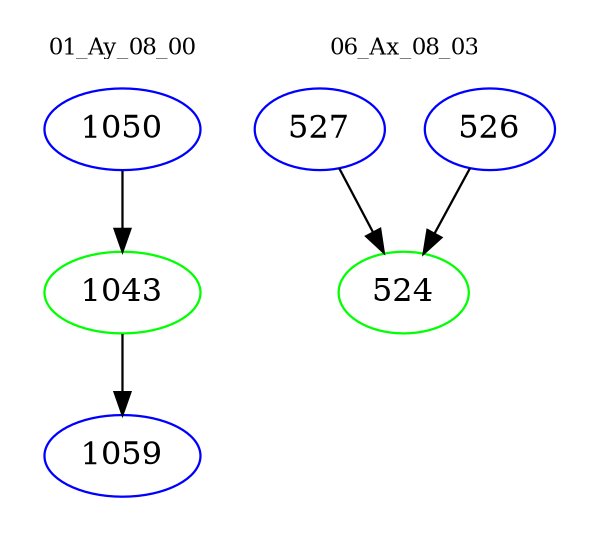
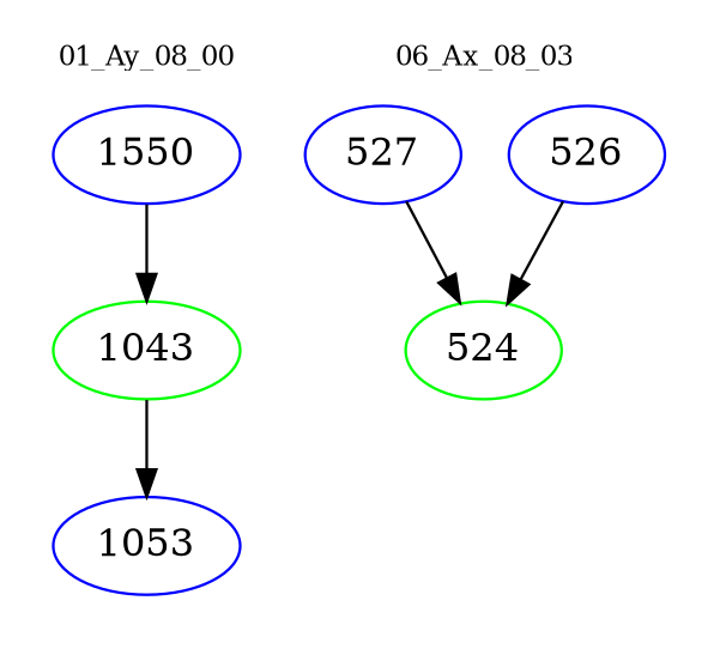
  digraph {
    node [color=blue]
    edge [color=black]
-   n1 [label=1050]
+   n1 [label=1550]
    n2 [color=green label=1043]
-   n3 [label=1059]
+   n3 [label=1053]
    n4 [label=526]
    n5 [color=green label=524]
    n6 [label=527]
    subgraph cluster_1 {
      color=white
      fontsize=10
      label="01_Ay_08_00"
      n1
      n2
      n3
    }
    subgraph cluster_2 {
      color=white
      fontsize=10
      label="06_Ax_08_03"
      n4
      n5
      n6
    }
    n1 -> n2
    n2 -> n3
    n4 -> n5
    n6 -> n5
  }
